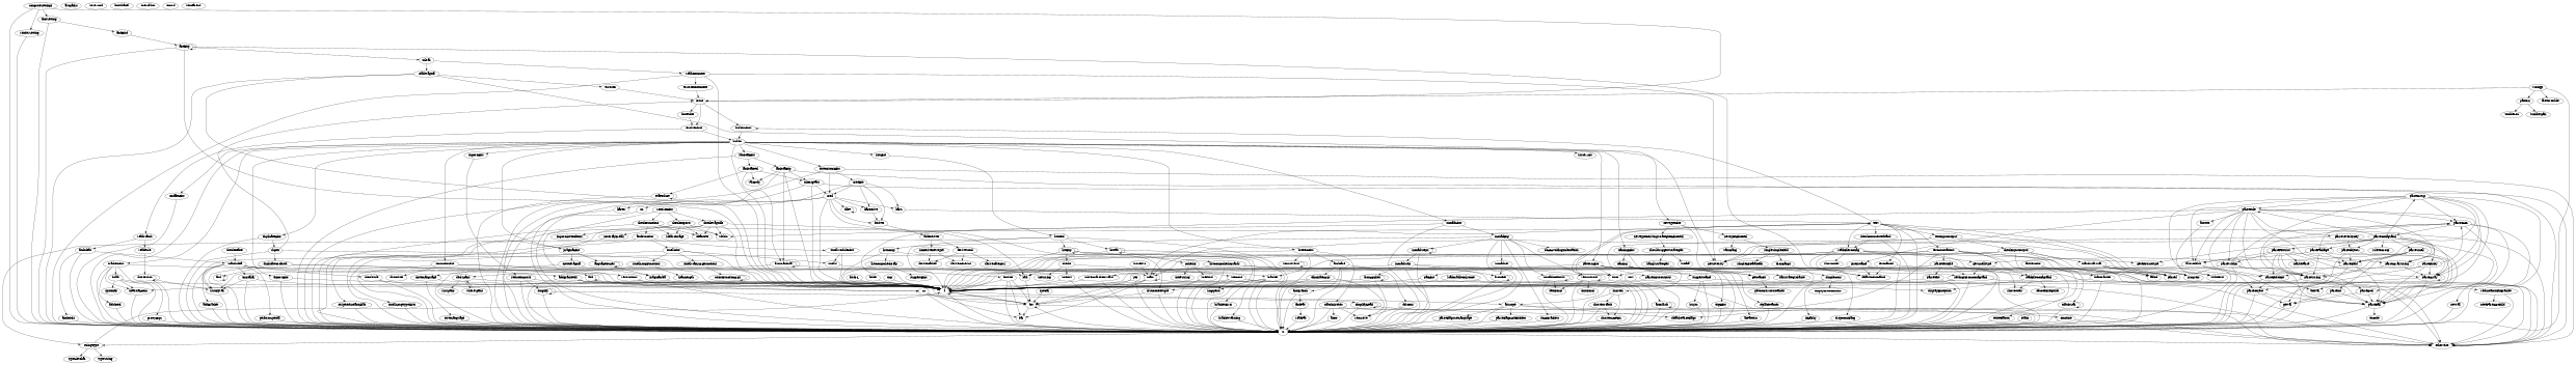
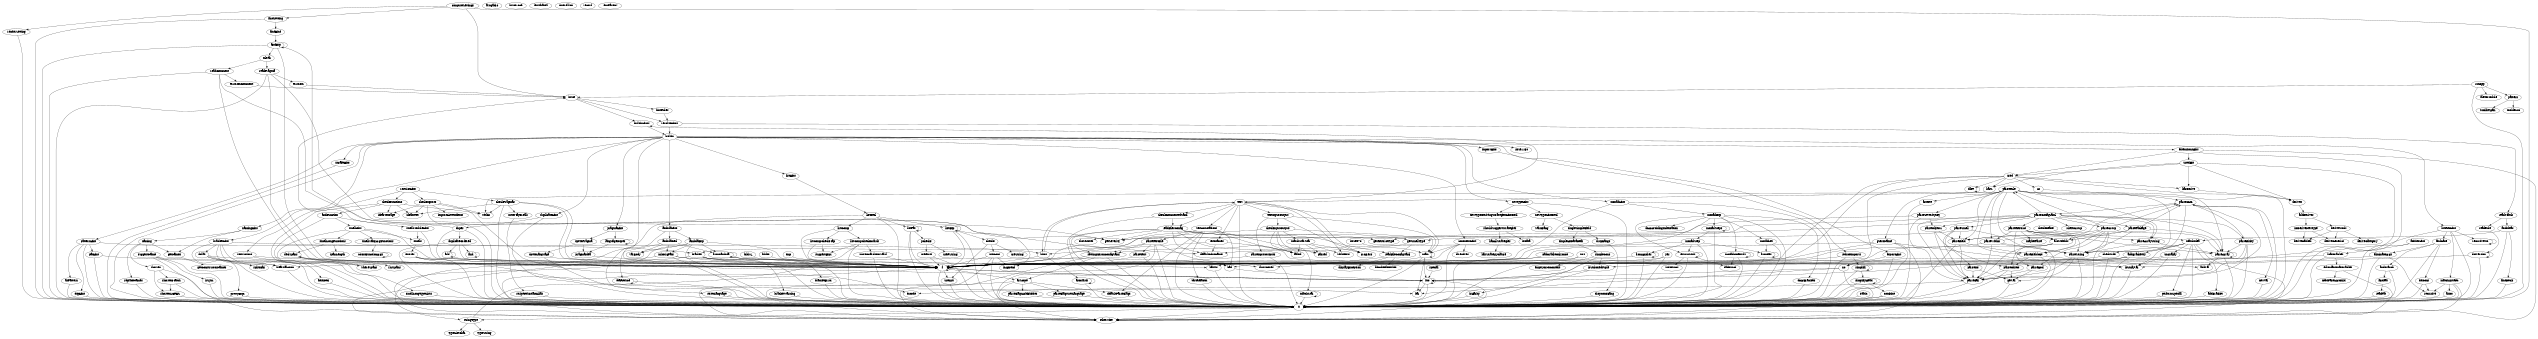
  strict digraph {
    node [style=solid]
    add
    f
    x
    foo
    "asScope\'"
    addBracket
    otherwise
    stringType
    addBracketTy
    no
    bar
    addDerives
    deriveStock
    noDeriveNewtype
    deriveCategory
    deriveGenerics
    deriveHaskell
    allowFields
    bad
    parseFail
    parseObject
    encode
    getVal
    asDo
    asGuards
    asNote
    asPattern
    defaultParseFlags
    parseFlagsAddFixities
    parseFlagsSetLanguage
    avogadro
    bracket
    bracketError
    bracketWarning
    isPartialAtom
    bracketHint
    dollar
    fieldDecl
    prettyExpr
    splitInfix
    builtin
    commentHint
    duplicateHint
    exportHint
    extensionsHint
    importHint
    issue1150
    lambdaHint
    listHint
    listRecHint
    monadHint
    namingHint
    newtypeHint
    patternHint
    pragmaHint
    unsafeHint
    main
    directives
    dupes
    used
    usedExt
    reduceImports
    lambdaDecl
    lambdaExp
    listDecl
    findCase
    matchListRec
    recursiveStr
    monadExp
    getNames
    naming
    newTypeDerivingStrategiesHintDecl
    newtypeHintDecl
    expHint
    hints
    patHint
    languageDupes
    optToPragma
    builtinHints
    checkCommentedYaml
    readFilesConfig
    defaultHintName
    isUnifyVar
    getRestrictType
    getSeverity
    getSmellType
    readFileConfigYaml
    settingsFromConfigYaml
    showNotes
    checkDefine
    matchIdea
    checkFunctions
    findFunction
    ideaMessage
    ideaNoTo
    within
    smellHint
    smellModuleHint
    checkImports
    importListToIdents
    checkInputOutput
    failed
    matchStar
    matchStarStar
    passed
    progress
    withTests
    checkPragmas
    noteMayBreak
    stripRedundantAlias
    checkSide
    checks
    useCons
    useList
    useString
    isAppend
    combine
    computeSettings
    findSetting
    renderSetting
    n121 [label=issue]
    findBind
    hintRules
    resolveHints
    countFunctionArgs
    declSpans
    rhsSpans
    whereSpans
    n129 [label="showNotes'"]
    delCons
    recursive
    derives
    doAsBrackets
    dotVersion
    dropBangs
    dropConsBang
    duplicateOrdered
    find
    eliminateArgs
    entries
    errorOn
    errorOnComment
    etaReduce
    hasDerive
    hasS
    hasT
    "hasT2\'"
    isUnboxedTuple
    un
    findExp
    mkVar
    findBranch
    findPat
    readPat
    findDecls
    readComment
    readPragma
    smellLongFunctions
    smellLongTypeLists
    smellManyArgFunctions
    smells
    findIdeas
    performSpecial
    unqualify
    fixitiesHint
    infixBracket
    redundantInfixBracket
    foldM_
    folder
    fromApplies
    fromLambda
    fromRet
    getConstructorNames
    decodeFileEither
    displayException
    guessName
    hasAllStrategies
    hasStrategyClause
    test
    testAnnotations
    testInputOutput
    testNames
    readMatch
    simplify
    needParenAsChild
    isHashy
    isSym
    issue1039
    issue978
    mkOrigPats
    varBody
    pragmaIdea
    lessThanPi
    listComp
    listCompCheckGuards
    listCompCheckMap
    moveGuardsForward
    suggestExpr
    listExp
    listPat
    pchecks
    typeListChar
    typeString
    usePList
    usePString
    loadCradleOnlyonce
    doAsAvoidingIndentation
    monadLet
    monadNoResult
    monadSteps
    returnsUnit
    badFuncs
    monadStep
    unitFuncs
    replaceNames
    shorten
    suggestName
    shortenLGRHS
    shortenMatch
    shouldSuggestStrategies
    isData
    newVal
    singleSimpleField
    warnBang
    simpleHsDataDefn
    oneMillion
    optToLanguage
    strToLanguage
    parseArray
    addVal
    parseArrayString
    parseString
    parseBool
    parseConfigYaml
    parseFixity
    parseGroup
    parseObject1
    parsePackage
    parseRestrict
    parseRule
    parseSmell
    ruleToGroup
    parseGHC
    parseField
    parseFieldOpt
    maybeParse
    parseWithin
    parseSeverityKey
    parseInt
    parseInputOutputs
    parseTest
    parseTestFile
    pattern
    toOldeLoc
    toOldeSpan
    readRule
    record
    simplifyHead
    "remParens\'"
    restrictHint
    restrictions
    runCpp
    fileToModule
    simpleCons
    emptyOrNoContext
    spanLength
    sort
    special
    static
    testRefactor
    tmp
    yes
    add -> add
    add -> f
    f -> f
    f -> x
    f -> foo
    f -> "asScope\'"
    x -> otherwise
    x -> stringType
    foo -> f
    foo -> x
    foo -> foo
    foo -> otherwise
    foo -> bar
    "asScope\'" -> x
    "asScope\'" -> otherwise
    "asScope\'" -> defaultParseFlags
    "asScope\'" -> parseFlagsAddFixities
    "asScope\'" -> parseFlagsSetLanguage
    addBracket -> x
    stringType -> f
    stringType -> typeListChar
    stringType -> typeString
    addBracketTy -> f
    addBracketTy -> x
    addBracketTy -> foo
    addBracketTy -> no
    no -> x
    no -> foo
    no -> bar
    addDerives -> deriveStock
    addDerives -> noDeriveNewtype
    deriveStock -> deriveCategory
    deriveStock -> deriveGenerics
    deriveStock -> deriveHaskell
    noDeriveNewtype -> deriveGenerics
    noDeriveNewtype -> deriveHaskell
    allowFields -> bad
    allowFields -> parseFail
    allowFields -> parseObject
    bad -> foo
    parseFail -> x
    parseFail -> encode
    parseObject -> x
    parseObject -> parseFail
    parseObject -> getVal
    getVal -> x
    asDo -> x
    asGuards -> x
    asGuards -> asGuards
    asNote -> x
    asPattern -> x
    parseFlagsAddFixities -> x
    parseFlagsSetLanguage -> x
    bracket -> f
    bracket -> x
    bracket -> bracketError
    bracket -> bracketWarning
    bracket -> isPartialAtom
    bracketError -> x
    bracketWarning -> x
    isPartialAtom -> x
    bracketHint -> x
    bracketHint -> bracket
    bracketHint -> isPartialAtom
    bracketHint -> dollar
    bracketHint -> fieldDecl
    bracketHint -> prettyExpr
    dollar -> f
    dollar -> x
    dollar -> isPartialAtom
    dollar -> splitInfix
    fieldDecl -> x
    prettyExpr -> x
    builtin -> f
    builtin -> x
    builtin -> bracketHint
    builtin -> commentHint
    builtin -> duplicateHint
    builtin -> exportHint
    builtin -> extensionsHint
    builtin -> importHint
    builtin -> issue1150
    builtin -> lambdaHint
    builtin -> listHint
    builtin -> listRecHint
    builtin -> monadHint
    builtin -> namingHint
    builtin -> newtypeHint
    builtin -> patternHint
    builtin -> pragmaHint
    builtin -> unsafeHint
    commentHint -> f
    commentHint -> x
    commentHint -> main
    commentHint -> directives
    duplicateHint -> x
    duplicateHint -> dupes
    exportHint -> x
    exportHint -> no
    extensionsHint -> x
    extensionsHint -> otherwise
    extensionsHint -> used
    extensionsHint -> usedExt
    importHint -> reduceImports
    lambdaHint -> x
    lambdaHint -> lambdaDecl
    lambdaHint -> lambdaExp
    listHint -> listDecl
    listRecHint -> f
    listRecHint -> x
    listRecHint -> findCase
    listRecHint -> matchListRec
    listRecHint -> recursiveStr
    monadHint -> f
    monadHint -> x
    monadHint -> monadExp
    namingHint -> getNames
    namingHint -> naming
    newtypeHint -> x
    newtypeHint -> newTypeDerivingStrategiesHintDecl
    newtypeHint -> newtypeHintDecl
    patternHint -> x
    patternHint -> asPattern
    patternHint -> expHint
    patternHint -> hints
    patternHint -> patHint
    pragmaHint -> languageDupes
    pragmaHint -> optToPragma
    unsafeHint -> x
    main -> f
    main -> x
    main -> foo
    main -> bar
    main -> main
    dupes -> f
    dupes -> x
    dupes -> n121
    dupes -> duplicateOrdered
    used -> f
    used -> derives
    used -> hasDerive
    used -> hasS
    used -> hasT
    used -> "hasT2\'"
    used -> isUnboxedTuple
    used -> un
    usedExt -> x
    usedExt -> used
    usedExt -> derives
    usedExt -> hasDerive
    usedExt -> hasS
    reduceImports -> f
    reduceImports -> x
    reduceImports -> simplify
    lambdaDecl -> etaReduce
    lambdaDecl -> fromLambda
    lambdaDecl -> mkOrigPats
    lambdaDecl -> varBody
    lambdaExp -> f
    lambdaExp -> x
    lambdaExp -> otherwise
    lambdaExp -> fromLambda
    lambdaExp -> mkOrigPats
    lambdaExp -> varBody
    listDecl -> x
    listDecl -> stringType
    listDecl -> listComp
    listDecl -> listExp
    listDecl -> listPat
    findCase -> x
    findCase -> delCons
    findCase -> eliminateArgs
    findCase -> findBranch
    matchListRec -> x
    matchListRec -> otherwise
    matchListRec -> asDo
    matchListRec -> recursive
    recursiveStr -> recursiveStr
    monadExp -> f
    monadExp -> x
    monadExp -> doAsBrackets
    monadExp -> doAsAvoidingIndentation
    monadExp -> monadLet
    monadExp -> monadNoResult
    monadExp -> monadSteps
    monadExp -> returnsUnit
    getNames -> getConstructorNames
    naming -> getNames
    naming -> replaceNames
    naming -> shorten
    naming -> suggestName
    newTypeDerivingStrategiesHintDecl -> shouldSuggestStrategies
    newtypeHintDecl -> singleSimpleField
    newtypeHintDecl -> warnBang
    expHint -> x
    hints -> f
    hints -> asGuards
    hints -> test
    patHint -> f
    patHint -> x
    languageDupes -> languageDupes
    languageDupes -> pragmaIdea
    optToPragma -> pragmaIdea
    optToPragma -> optToLanguage
    builtinHints -> builtin
    checkCommentedYaml -> x
    checkCommentedYaml -> readFilesConfig
    readFilesConfig -> x
    readFilesConfig -> defaultHintName
    readFilesConfig -> isUnifyVar
    readFilesConfig -> getRestrictType
    readFilesConfig -> getSeverity
    readFilesConfig -> getSmellType
    readFilesConfig -> readFileConfigYaml
    readFilesConfig -> settingsFromConfigYaml
    readFilesConfig -> showNotes
    isUnifyVar -> x
    getSmellType -> readFileConfigYaml
    getSmellType -> settingsFromConfigYaml
    readFileConfigYaml -> n129
    readFileConfigYaml -> decodeFileEither
    readFileConfigYaml -> displayException
    settingsFromConfigYaml -> f
    settingsFromConfigYaml -> x
    settingsFromConfigYaml -> "asScope\'"
    settingsFromConfigYaml -> otherwise
    checkDefine -> matchIdea
    matchIdea -> x
    matchIdea -> addBracket
    matchIdea -> otherwise
    matchIdea -> addBracketTy
    matchIdea -> isUnifyVar
    matchIdea -> checkSide
    matchIdea -> performSpecial
    matchIdea -> unqualify
    checkFunctions -> x
    checkFunctions -> findFunction
    checkFunctions -> ideaMessage
    checkFunctions -> ideaNoTo
    checkFunctions -> within
    findFunction -> x
    findFunction -> smellHint
    findFunction -> smellModuleHint
    smellHint -> f
    smellHint -> smellLongFunctions
    smellHint -> smellLongTypeLists
    smellHint -> smellManyArgFunctions
    smellHint -> smells
    smellModuleHint -> f
    smellModuleHint -> smells
    checkImports -> x
-   checkImports -> otherwise
+   checkImports -> encode
    checkImports -> ideaMessage
    checkImports -> ideaNoTo
    checkImports -> within
    checkImports -> importListToIdents
    checkInputOutput -> bracket
    checkInputOutput -> main
    checkInputOutput -> failed
    checkInputOutput -> matchStar
    checkInputOutput -> matchStarStar
    checkInputOutput -> passed
    matchStar -> x
    matchStar -> matchStar
    matchStarStar -> failed
    matchStarStar -> passed
    matchStarStar -> progress
    matchStarStar -> withTests
    checkPragmas -> f
    checkPragmas -> x
    checkPragmas -> bad
    checkPragmas -> ideaNoTo
    checkPragmas -> within
    checkPragmas -> noteMayBreak
    noteMayBreak -> stripRedundantAlias
    stripRedundantAlias -> x
    checkSide -> f
    checkSide -> x
    checks -> useCons
    checks -> useList
    checks -> useString
    useCons -> f
    useCons -> x
    useCons -> otherwise
    useCons -> isAppend
-   useList -> f
+   f -> useList
    useList -> x
    combine -> x
    combine -> otherwise
    computeSettings -> x
    computeSettings -> findSetting
    computeSettings -> renderSetting
    computeSettings -> n121
    findSetting -> x
    findSetting -> findBind
    renderSetting -> x
    n121 -> builtinHints
    n121 -> hintRules
    n121 -> resolveHints
    findBind -> findExp
    hintRules -> resolveHints
    resolveHints -> builtin
    resolveHints -> readMatch
    countFunctionArgs -> countFunctionArgs
    declSpans -> f
    declSpans -> rhsSpans
    declSpans -> whereSpans
    whereSpans -> declSpans
    delCons -> x
    delCons -> recursive
    derives -> addDerives
    doAsBrackets -> x
    dotVersion -> x
    dotVersion -> isUnifyVar
    dotVersion -> dotVersion
    dropBangs -> dropConsBang
    dropConsBang -> x
    duplicateOrdered -> add
    duplicateOrdered -> f
    duplicateOrdered -> x
    duplicateOrdered -> find
    find -> find
    eliminateArgs -> f
    eliminateArgs -> x
    eliminateArgs -> recursive
    entries -> f
    entries -> x
    entries -> foo
    entries -> bar
    errorOn -> n121
    errorOnComment -> n121
    etaReduce -> x
    etaReduce -> etaReduce
    hasDerive -> derives
    hasS -> test
    hasT -> hasT
    "hasT2\'" -> x
    isUnboxedTuple -> x
    isUnboxedTuple -> foo
    un -> x
    findExp -> f
    findExp -> x
    findExp -> defaultHintName
    findExp -> findExp
    findExp -> mkVar
    mkVar -> readComment
    mkVar -> readPragma
    findBranch -> x
    findBranch -> findPat
    findPat -> readPat
    readPat -> x
    findDecls -> x
    readComment -> f
    readComment -> x
    readComment -> getSeverity
    readComment -> errorOnComment
    readPragma -> f
    readPragma -> x
    readPragma -> getSeverity
    readPragma -> errorOn
    smellLongFunctions -> declSpans
    smellLongFunctions -> spanLength
    smellLongTypeLists -> x
    smellManyArgFunctions -> countFunctionArgs
    smells -> entries
    findIdeas -> x
    findIdeas -> matchIdea
    findIdeas -> findDecls
    performSpecial -> x
    unqualify -> f
    unqualify -> x
    unqualify -> isUnifyVar
    fixitiesHint -> x
    fixitiesHint -> infixBracket
    infixBracket -> f
    infixBracket -> x
    infixBracket -> redundantInfixBracket
    redundantInfixBracket -> otherwise
    redundantInfixBracket -> needParenAsChild
    foldM_ -> f
    folder -> f
    fromApplies -> f
    fromApplies -> x
    fromApplies -> fromApplies
    fromLambda -> f
    fromLambda -> x
    fromLambda -> bad
    fromLambda -> fromLambda
    fromRet -> x
    fromRet -> fromRet
    guessName -> f
    guessName -> x
    guessName -> otherwise
    guessName -> defaultHintName
    guessName -> isUnifyVar
    hasAllStrategies -> hasStrategyClause
    test -> x
    test -> main
    test -> hints
    test -> builtinHints
    test -> checkCommentedYaml
    test -> readFilesConfig
    test -> progress
    test -> withTests
    test -> testAnnotations
    test -> testInputOutput
    test -> testNames
    testAnnotations -> f
    testAnnotations -> x
    testAnnotations -> bad
    testAnnotations -> defaultParseFlags
    testAnnotations -> failed
    testAnnotations -> passed
    testAnnotations -> parseTestFile
    testAnnotations -> testRefactor
    testInputOutput -> main
    testInputOutput -> checkInputOutput
    testInputOutput -> progress
    testInputOutput -> parseInputOutputs
    testNames -> hints
    testNames -> defaultHintName
    testNames -> failed
    readMatch -> findIdeas
    readMatch -> readRule
    simplify -> x
    simplify -> simplify
    simplify -> simplifyHead
    isHashy -> x
    isSym -> x
    issue978 -> main
    mkOrigPats -> f
    mkOrigPats -> x
    mkOrigPats -> otherwise
-   mkOrigPats -> used
+   mkOrigPats -> "hasT2\'"
    pragmaIdea -> f
    listComp -> f
    listComp -> listCompCheckGuards
    listComp -> listCompCheckMap
    listCompCheckGuards -> x
    listCompCheckGuards -> otherwise
    listCompCheckGuards -> moveGuardsForward
-   listCompCheckGuards -> displayException
+   listCompCheckGuards -> suggestExpr
    listCompCheckMap -> f
    listCompCheckMap -> suggestExpr
    moveGuardsForward -> f
    moveGuardsForward -> x
    listExp -> f
    listExp -> x
    listExp -> checks
    listExp -> isAppend
    listExp -> listExp
    listPat -> f
    listPat -> x
    listPat -> listPat
    listPat -> pchecks
    pchecks -> usePList
    pchecks -> usePString
    usePList -> f
    usePList -> x
    loadCradleOnlyonce -> f
    loadCradleOnlyonce -> x
    monadLet -> x
    monadLet -> fromRet
    monadNoResult -> x
    monadNoResult -> monadNoResult
    monadNoResult -> badFuncs
    monadSteps -> x
    monadSteps -> monadSteps
    monadSteps -> monadStep
    returnsUnit -> x
    returnsUnit -> returnsUnit
    returnsUnit -> badFuncs
    returnsUnit -> unitFuncs
    monadStep -> f
    monadStep -> x
    monadStep -> fromApplies
    monadStep -> fromRet
    monadStep -> returnsUnit
    replaceNames -> x
    shorten -> x
    shorten -> shortenLGRHS
    shorten -> shortenMatch
    suggestName -> f
    suggestName -> x
    suggestName -> otherwise
    suggestName -> isSym
    shortenLGRHS -> x
    shortenMatch -> x
    shortenMatch -> shortenLGRHS
    shouldSuggestStrategies -> hasAllStrategies
    shouldSuggestStrategies -> isData
    newVal -> x
    singleSimpleField -> dropBangs
    singleSimpleField -> simpleHsDataDefn
    simpleHsDataDefn -> simpleCons
    optToLanguage -> f
    optToLanguage -> strToLanguage
    strToLanguage -> x
    parseArray -> x
    parseArray -> parseArray
    parseArray -> addVal
    parseArrayString -> parseArray
    parseArrayString -> parseString
    parseString -> x
    parseString -> parseFail
    parseString -> getVal
    parseBool -> parseFail
    parseBool -> getVal
    parseConfigYaml -> parseFail
    parseConfigYaml -> getRestrictType
    parseConfigYaml -> getSeverity
    parseConfigYaml -> parseArray
    parseConfigYaml -> parseArrayString
    parseConfigYaml -> parseFixity
    parseConfigYaml -> parseGroup
    parseConfigYaml -> parseObject1
    parseConfigYaml -> parsePackage
    parseConfigYaml -> parseRestrict
    parseConfigYaml -> parseRule
    parseConfigYaml -> parseSmell
    parseConfigYaml -> ruleToGroup
    parseFixity -> f
    parseFixity -> x
    parseFixity -> parseFail
    parseFixity -> parseArray
    parseFixity -> parseGHC
    parseGroup -> x
    parseGroup -> allowFields
    parseGroup -> parseArray
    parseGroup -> parseString
    parseGroup -> parseBool
    parseGroup -> parseRule
    parseGroup -> parseGHC
    parseGroup -> parseField
    parseGroup -> parseFieldOpt
    parseObject1 -> parseFail
    parseObject1 -> parseObject
    parseObject1 -> parseField
    parsePackage -> allowFields
    parsePackage -> parseArray
    parsePackage -> parseString
    parsePackage -> parseGHC
    parsePackage -> parseField
    parseRestrict -> allowFields
    parseRestrict -> parseArray
    parseRestrict -> parseArrayString
    parseRestrict -> parseString
    parseRestrict -> parseBool
    parseRestrict -> parseFieldOpt
    parseRestrict -> maybeParse
    parseRestrict -> parseWithin
    parseRule -> allowFields
    parseRule -> asNote
    parseRule -> within
    parseRule -> guessName
    parseRule -> parseArray
    parseRule -> parseArrayString
    parseRule -> parseString
    parseRule -> parseGHC
    parseRule -> parseField
    parseRule -> parseFieldOpt
    parseRule -> parseWithin
    parseRule -> parseSeverityKey
    parseSmell -> parseFail
    parseSmell -> getSmellType
    parseSmell -> parseString
    parseSmell -> parseField
    parseSmell -> parseInt
    parseGHC -> x
    parseGHC -> parseFail
    parseGHC -> newVal
    parseGHC -> parseString
    parseGHC -> parseConfigYaml
    parseField -> x
    parseField -> parseFail
    parseField -> parseFieldOpt
    parseFieldOpt -> x
    parseFieldOpt -> parseObject
    parseFieldOpt -> addVal
    parseWithin -> f
    parseWithin -> x
    parseWithin -> parseFail
    parseWithin -> parseString
    parseWithin -> parseGHC
    parseSeverityKey -> parseFail
    parseSeverityKey -> getSeverity
    parseSeverityKey -> parseObject1
    parseInt -> parseFail
    parseInt -> getVal
    parseInputOutputs -> f
    parseInputOutputs -> x
    parseTest -> f
    parseTest -> x
    parseTestFile -> f
    parseTestFile -> x
    parseTestFile -> otherwise
    parseTestFile -> settingsFromConfigYaml
    parseTestFile -> n129
    parseTestFile -> parseTest
    pattern -> toOldeLoc
    pattern -> toOldeSpan
    readRule -> dotVersion
    simplifyHead -> x
    simplifyHead -> combine
    simplifyHead -> simplifyHead
    restrictHint -> checkFunctions
    restrictHint -> checkImports
    restrictHint -> checkPragmas
    restrictHint -> restrictions
    restrictions -> f
    restrictions -> x
    runCpp -> x
    runCpp -> n121
    runCpp -> pattern
    runCpp -> fileToModule
    simpleCons -> isUnboxedTuple
    simpleCons -> isHashy
    simpleCons -> emptyOrNoContext
    sort -> f
    sort -> x
    special -> foo
    static -> x
    testRefactor -> x
    tmp -> f
    yes -> f
    yes -> x
    yes -> foo
  }
